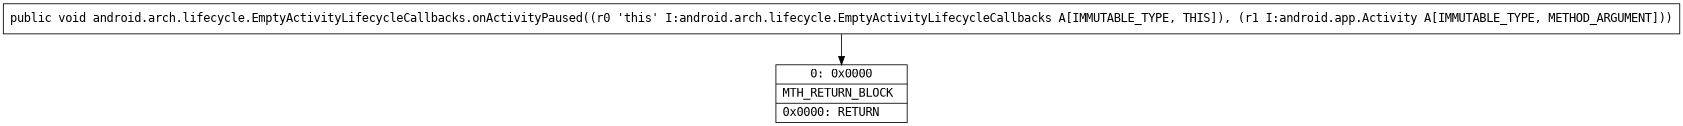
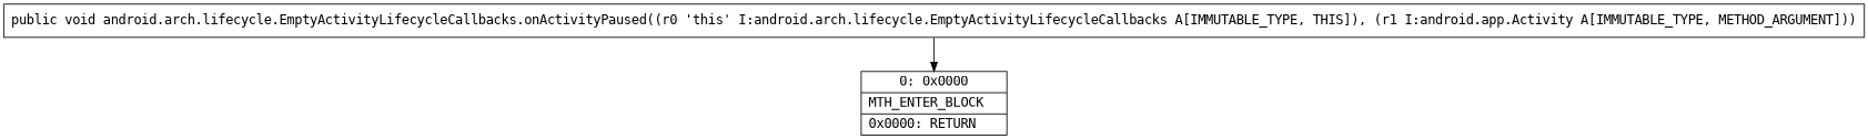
  digraph {
    fontname="DejaVu Sans Mono"
    node [shape=record fontname="DejaVu Sans Mono"]
-   n1 [label="{0\:\ 0x0000|MTH_RETURN_BLOCK\l|0x0000: RETURN   \l}"]
+   n1 [label="{0\:\ 0x0000|MTH_ENTER_BLOCK\l|0x0000: RETURN   \l}"]
    n2 [label="{public void android.arch.lifecycle.EmptyActivityLifecycleCallbacks.onActivityPaused((r0 'this' I:android.arch.lifecycle.EmptyActivityLifecycleCallbacks A[IMMUTABLE_TYPE, THIS]), (r1 I:android.app.Activity A[IMMUTABLE_TYPE, METHOD_ARGUMENT])) }"]
    n2 -> n1 [fontname="DejaVu Sans Mono"]
  }
